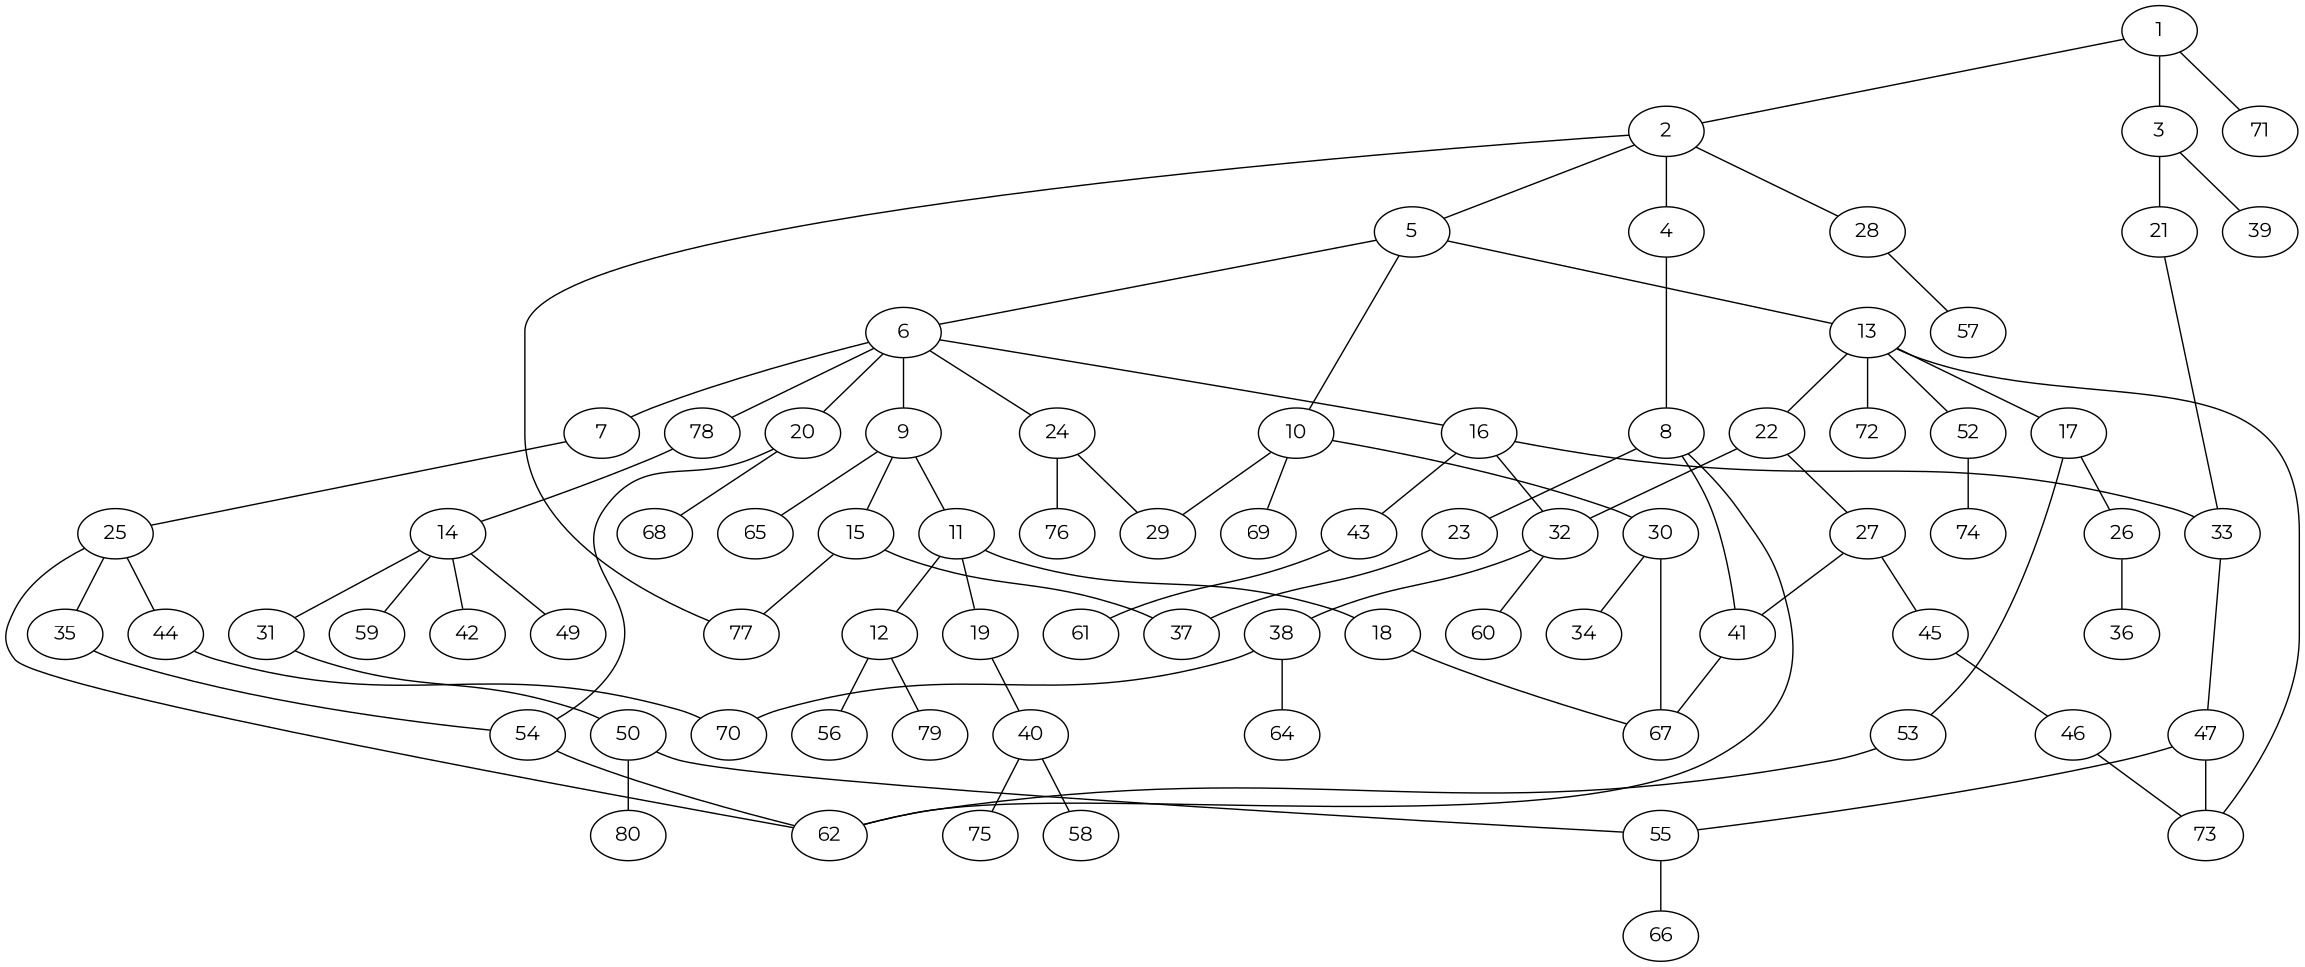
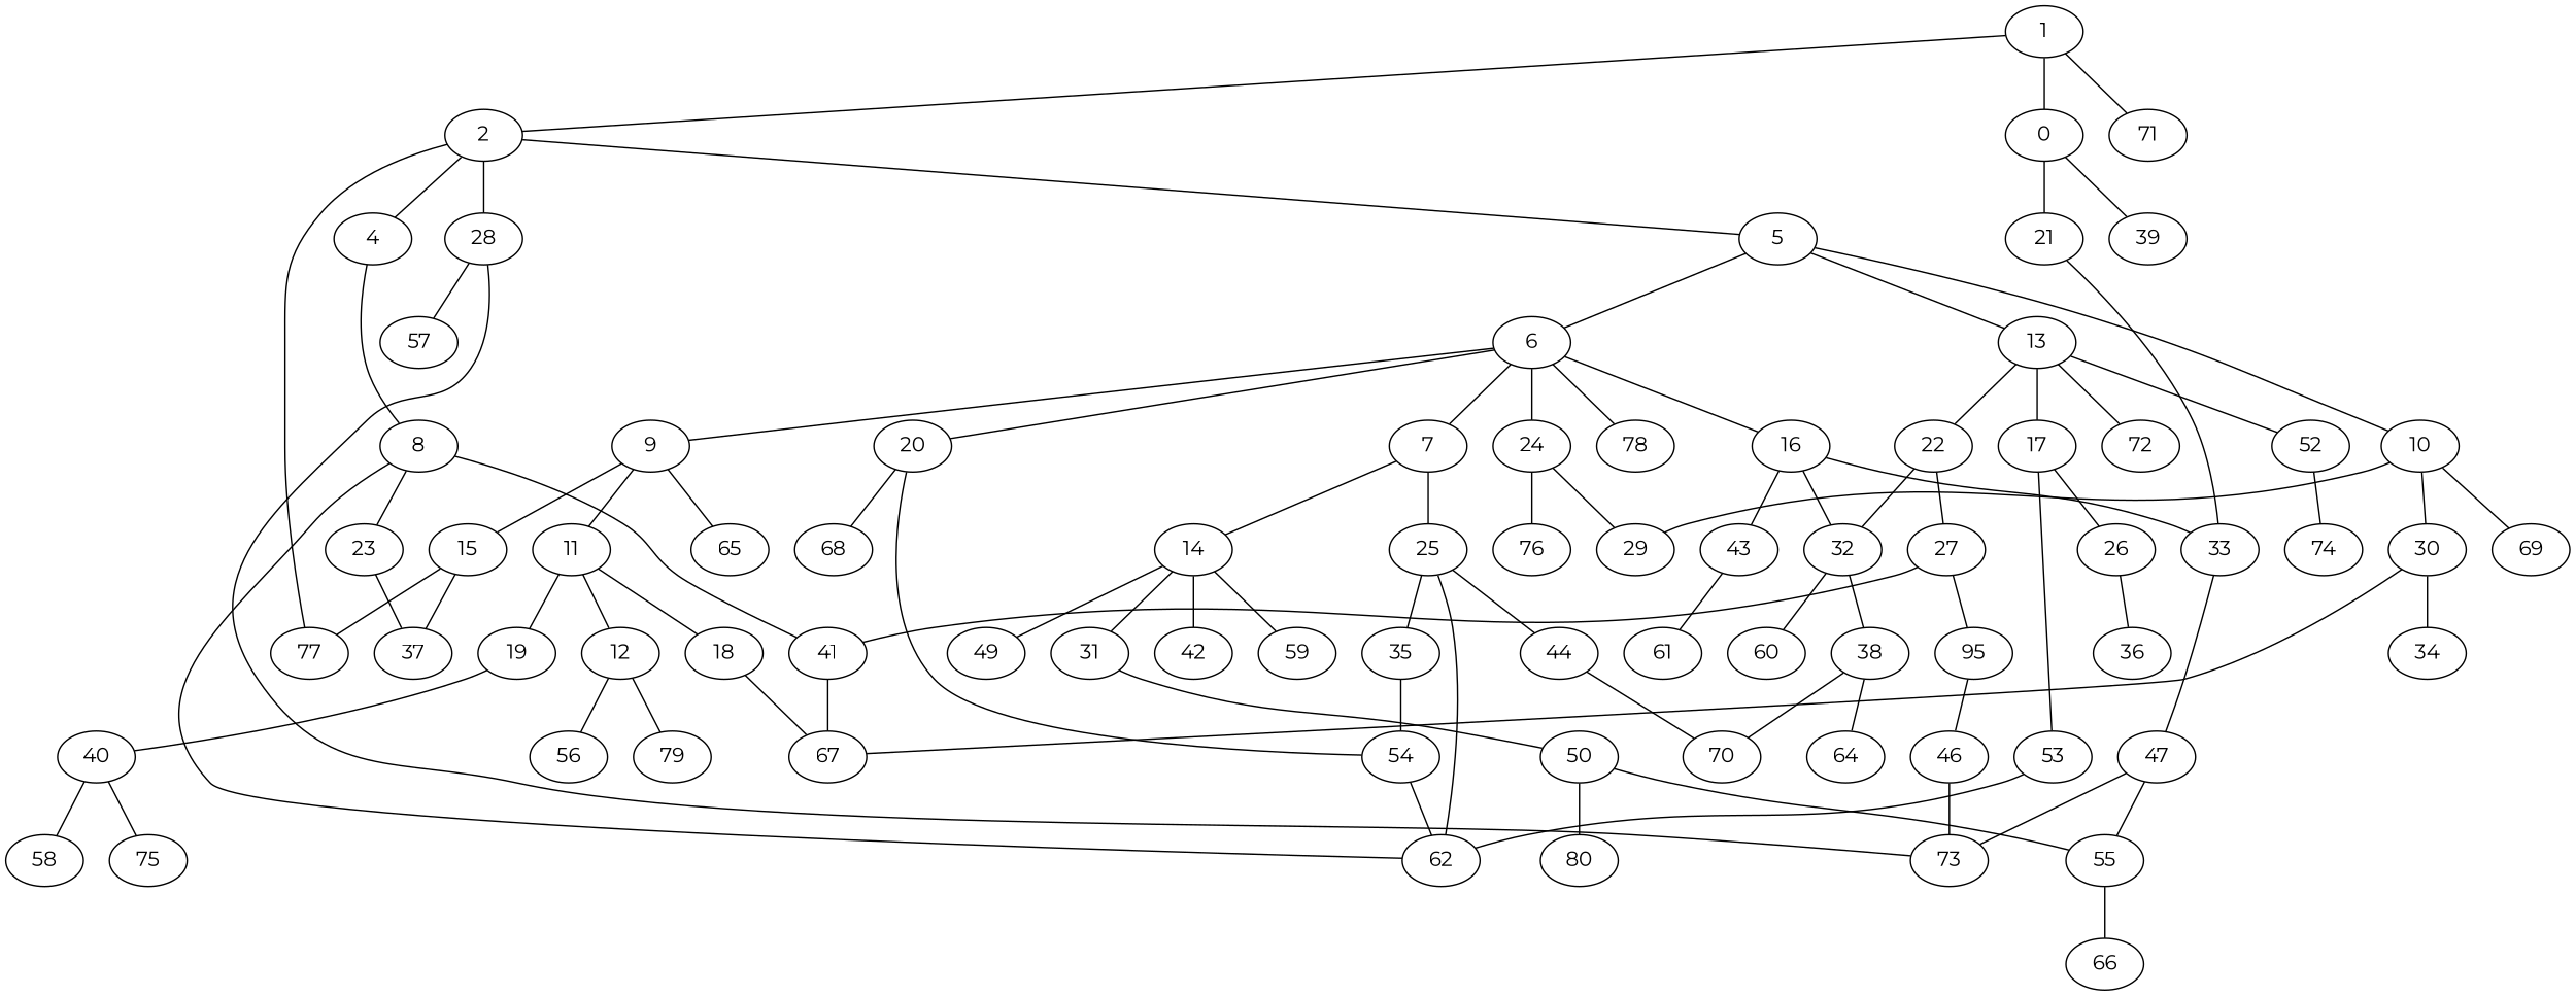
  graph {
    fontname=Montserrat
    node [fontname=Montserrat]
    edge [fontname=Montserrat]
    1
    2
-   3
+   3 [label=0]
    71
    4
    5
    28
    77
    21
    39
    8
    6
    10
    13
    57
    33
    23
    41
    62
    7
    9
    16
    20
    24
    78
    29
    30
    69
    17
    22
    52
    72
    73
    47
    37
    67
    14
    25
    11
    15
    65
    32
    43
    54
    68
    76
    34
    26
    53
    27
    74
    31
    42
    49
    59
    35
    44
    12
    18
    19
    38
    60
    61
    50
    70
    56
    79
    40
    58
    75
    36
-   45
+   45 [label=95]
    55
    80
    64
    46
    66
    1 -- 2
    1 -- 3
    1 -- 71
    2 -- 4
    2 -- 5
    2 -- 28
    2 -- 77
    3 -- 21
    3 -- 39
    4 -- 8
    5 -- 6
    5 -- 10
    5 -- 13
    28 -- 57
    21 -- 33
    8 -- 23
    8 -- 41
    8 -- 62
    6 -- 7
    6 -- 9
    6 -- 16
    6 -- 20
    6 -- 24
    6 -- 78
    10 -- 29
    10 -- 30
    10 -- 69
    13 -- 17
    13 -- 22
    13 -- 52
    13 -- 72
-   13 -- 73
+   28 -- 73
    33 -- 47
    23 -- 37
    41 -- 67
-   78 -- 14
+   7 -- 14
    7 -- 25
    9 -- 11
    9 -- 15
    9 -- 65
    16 -- 33
    16 -- 32
    16 -- 43
    20 -- 54
    20 -- 68
    24 -- 29
    24 -- 76
    30 -- 67
    30 -- 34
    17 -- 26
    17 -- 53
    22 -- 32
    22 -- 27
    52 -- 74
    47 -- 73
    47 -- 55
    14 -- 31
    14 -- 42
    14 -- 49
    14 -- 59
    25 -- 62
    25 -- 35
    25 -- 44
    11 -- 12
    11 -- 18
    11 -- 19
    15 -- 77
    15 -- 37
    32 -- 38
    32 -- 60
    43 -- 61
    54 -- 62
    26 -- 36
    53 -- 62
    27 -- 41
    27 -- 45
    31 -- 50
    35 -- 54
    44 -- 70
    12 -- 56
    12 -- 79
    18 -- 67
    19 -- 40
    38 -- 70
    38 -- 64
    50 -- 55
    50 -- 80
    40 -- 58
    40 -- 75
    45 -- 46
    55 -- 66
    46 -- 73
  }
